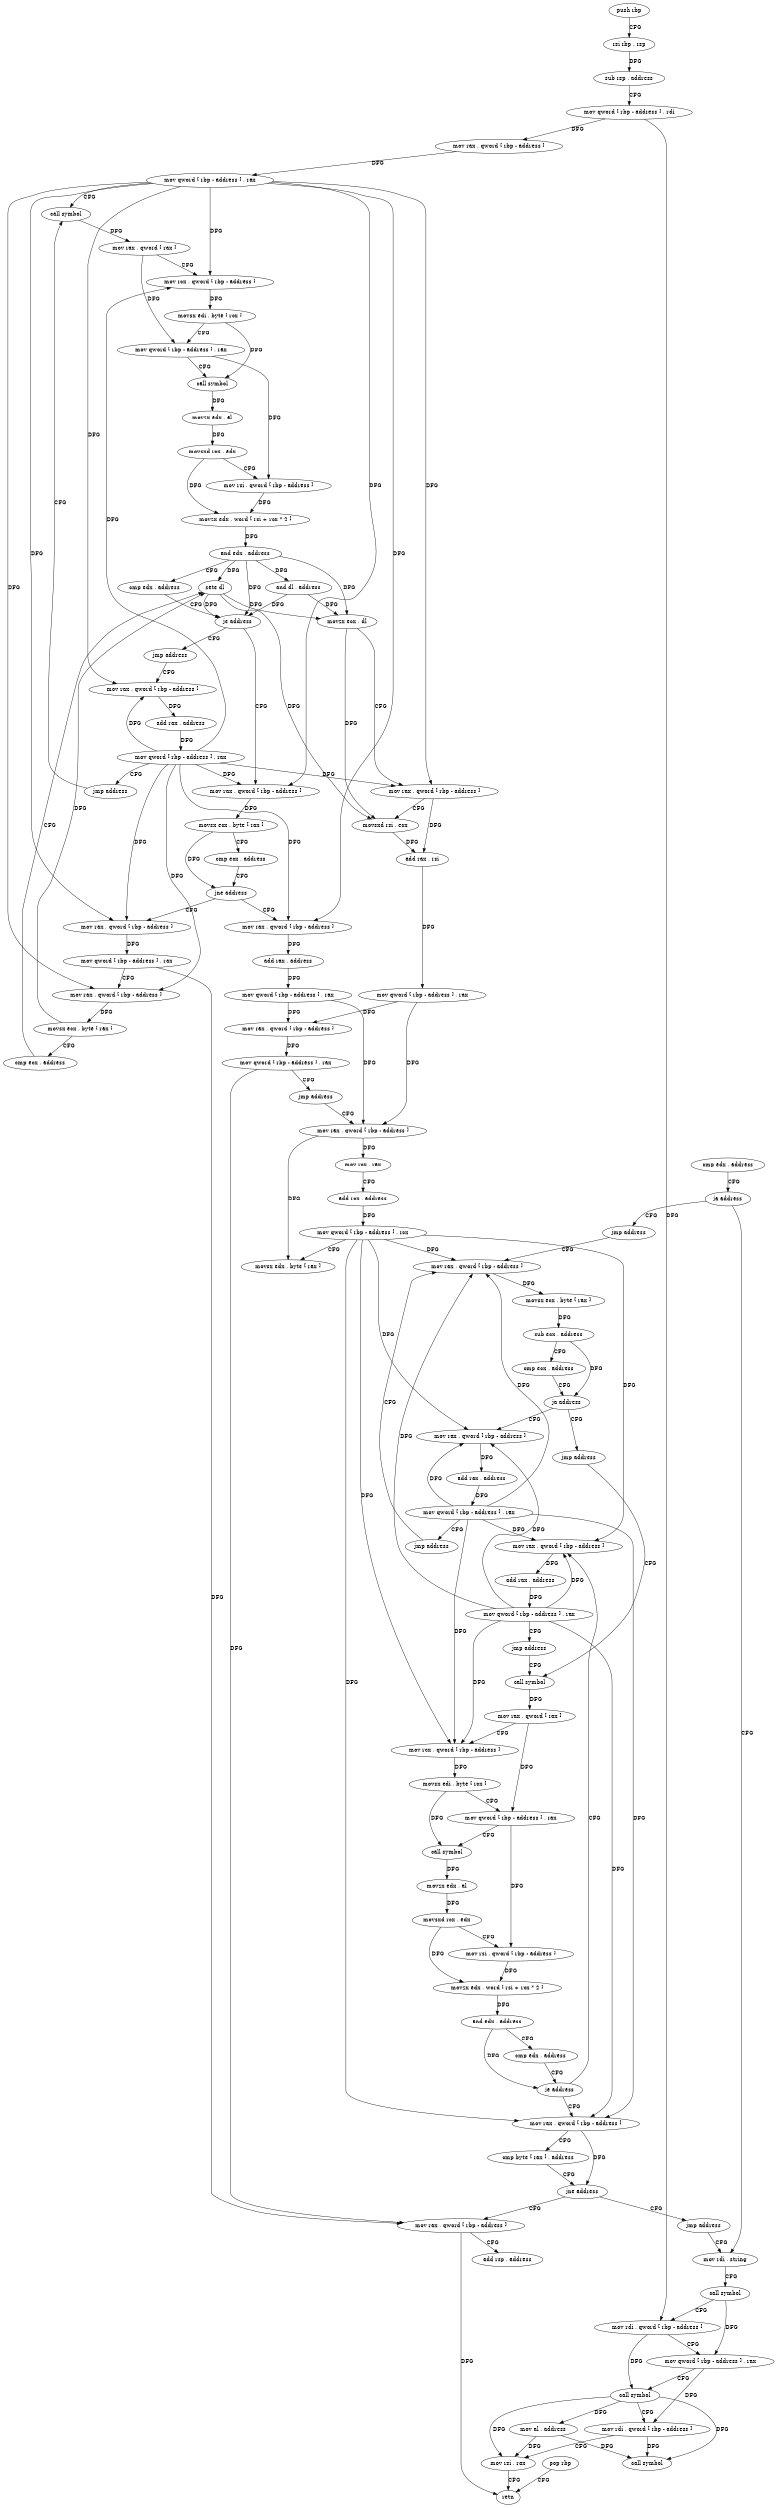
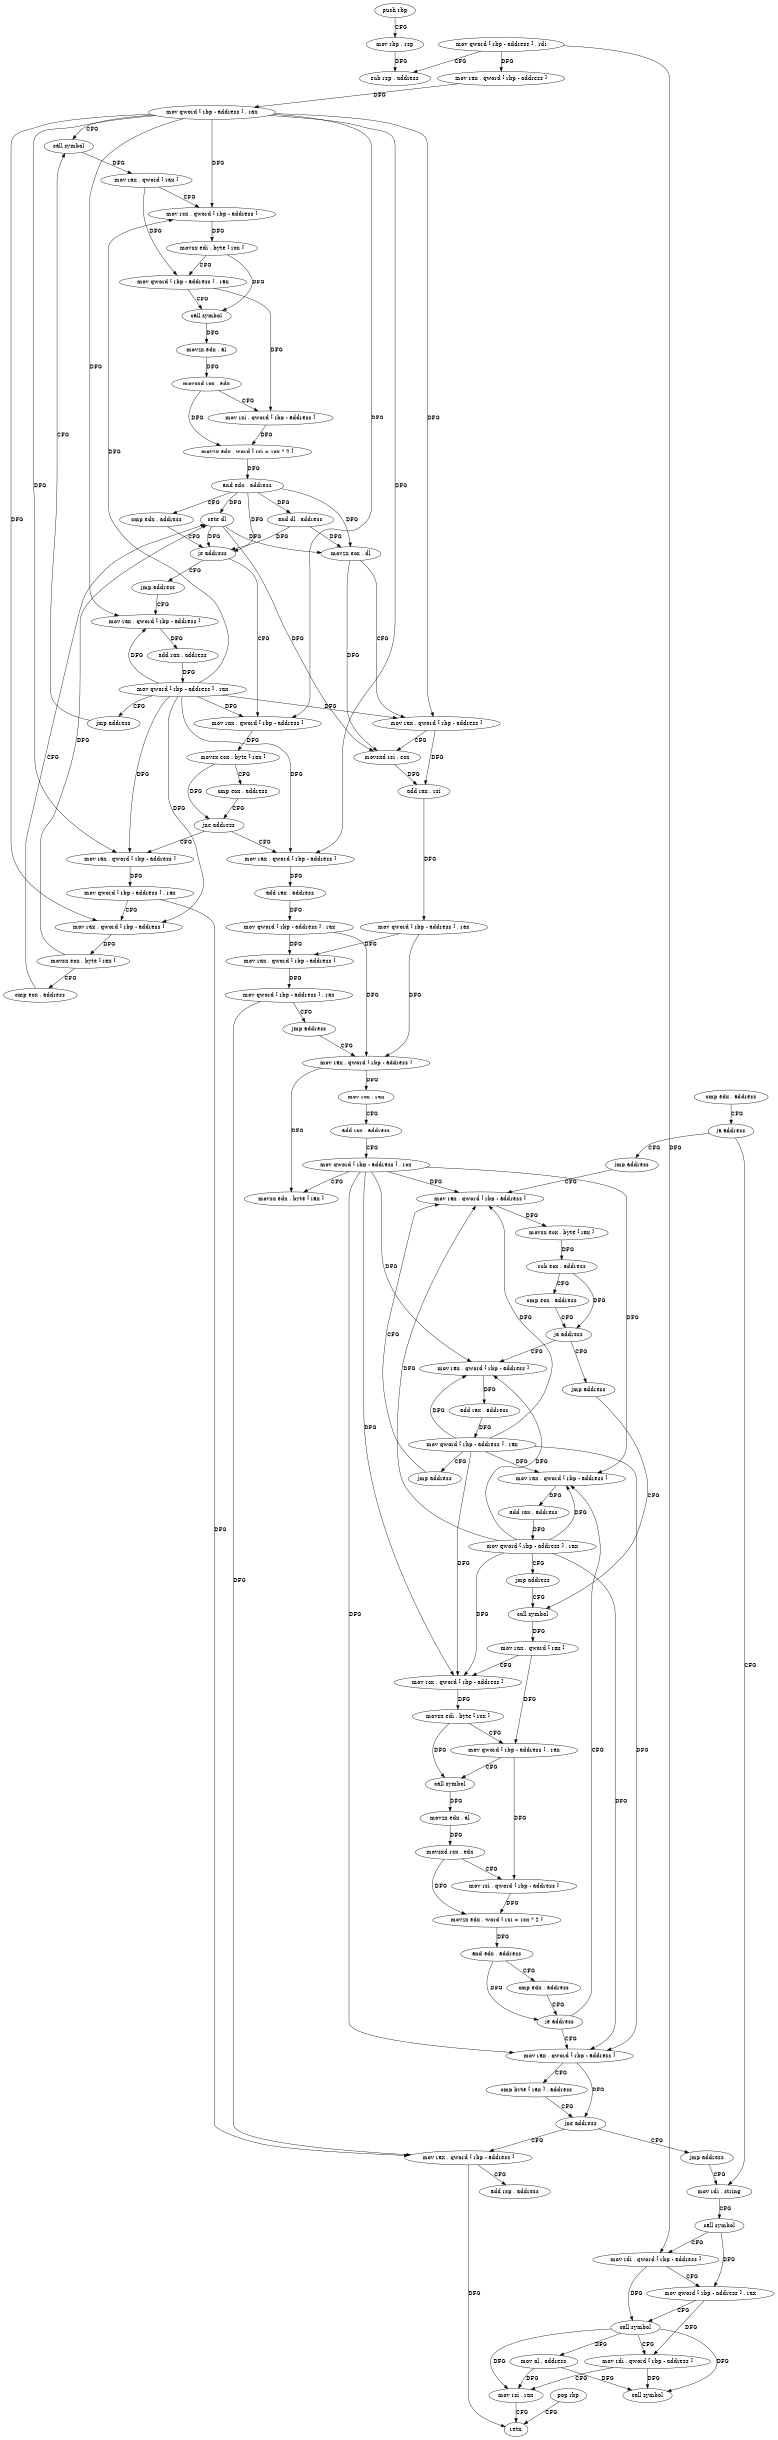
  digraph {
    n1 [label="push rbp"]
-   n2 [label="rsi rbp , rsp"]
+   n2 [label="mov rbp , rsp"]
    n3 [label="sub rsp , address"]
    n4 [label="mov qword [ rbp - address ] , rdi"]
    n5 [label="mov rax , qword [ rbp - address ]"]
    n6 [label="mov rdi , qword [ rbp - address ]"]
    n7 [label="mov qword [ rbp - address ] , rax"]
    n8 [label="mov qword [ rbp - address ] , rax"]
    n9 [label="call symbol"]
    n10 [label="call symbol"]
    n11 [label="mov rax , qword [ rbp - address ]"]
    n12 [label="mov rax , qword [ rbp - address ]"]
    n13 [label="mov rax , qword [ rbp - address ]"]
    n14 [label="mov rax , qword [ rbp - address ]"]
    n15 [label="mov rax , qword [ rbp - address ]"]
    n16 [label="mov rax , qword [ rbp - address ]"]
    n17 [label="mov rcx , qword [ rbp - address ]"]
    n18 [label="mov rax , qword [ rax ]"]
    n19 [label="movsx ecx , byte [ rax ]"]
    n20 [label="mov qword [ rbp - address ] , rax"]
    n21 [label="add rax , address"]
    n22 [label="add rax , address"]
    n23 [label="movsx ecx , byte [ rax ]"]
    n24 [label="movsxd rsi , ecx"]
    n25 [label="add rax , rsi"]
    n26 [label="movsx edi , byte [ rcx ]"]
    n27 [label="mov qword [ rbp - address ] , rax"]
    n28 [label="cmp ecx , address"]
    n29 [label="jne address"]
    n30 [label="mov rax , qword [ rbp - address ]"]
    n31 [label="mov qword [ rbp - address ] , rax"]
    n32 [label="jmp address"]
    n33 [label="mov qword [ rbp - address ] , rax"]
    n34 [label="add rsp , address"]
    n35 [label=retn]
    n36 [label="cmp ecx , address"]
    n37 [label="sete dl"]
    n38 [label="movzx ecx , dl"]
    n39 [label="je address"]
    n40 [label="and dl , address"]
    n41 [label="mov qword [ rbp - address ] , rax"]
    n42 [label="mov rax , qword [ rbp - address ]"]
    n43 [label="mov rax , qword [ rbp - address ]"]
    n44 [label="mov rcx , rax"]
    n45 [label="movsx edx , byte [ rax ]"]
    n46 [label="mov qword [ rbp - address ] , rax"]
    n47 [label="add rcx , address"]
    n48 [label="jmp address"]
    n49 [label="jmp address"]
    n50 [label="mov rdi , string"]
    n51 [label="call symbol"]
    n52 [label="mov rdi , qword [ rbp - address ]"]
    n53 [label="mov rsi , rax"]
    n54 [label="mov al , address"]
    n55 [label="call symbol"]
    n56 [label="jmp address"]
    n57 [label="mov rax , qword [ rbp - address ]"]
    n58 [label="movsx ecx , byte [ rax ]"]
    n59 [label="sub ecx , address"]
    n60 [label="mov qword [ rbp - address ] , rcx"]
    n61 [label="mov rax , qword [ rbp - address ]"]
    n62 [label="mov rcx , qword [ rbp - address ]"]
    n63 [label="mov rax , qword [ rbp - address ]"]
    n64 [label="mov rax , qword [ rbp - address ]"]
    n65 [label="add rax , address"]
    n66 [label="movsx edi , byte [ rcx ]"]
    n67 [label="cmp byte [ rax ] , address"]
    n68 [label="jne address"]
    n69 [label="add rax , address"]
    n70 [label="cmp edx , address"]
    n71 [label="ja address"]
    n72 [label="call symbol"]
    n73 [label="mov rsi , qword [ rbp - address ]"]
    n74 [label="movzx edx , al"]
    n75 [label="movzx edx , word [ rsi + rcx * 2 ]"]
    n76 [label="movsxd rcx , edx"]
    n77 [label="and edx , address"]
    n78 [label="cmp edx , address"]
    n79 [label="cmp ecx , address"]
    n80 [label="ja address"]
    n81 [label="jmp address"]
    n82 [label="call symbol"]
    n83 [label="mov rax , qword [ rax ]"]
    n84 [label="mov qword [ rbp - address ] , rax"]
    n85 [label="mov qword [ rbp - address ] , rax"]
    n86 [label="jmp address"]
    n87 [label="call symbol"]
    n88 [label="mov rsi , qword [ rbp - address ]"]
    n89 [label="movzx edx , al"]
    n90 [label="movzx edx , word [ rsi + rcx * 2 ]"]
    n91 [label="movsxd rcx , edx"]
    n92 [label="and edx , address"]
    n93 [label="cmp edx , address"]
    n94 [label="je address"]
    n95 [label="jmp address"]
    n96 [label="mov qword [ rbp - address ] , rax"]
    n97 [label="jmp address"]
    n98 [label="pop rbp"]
    n1 -> n2 [label=CFG]
    n2 -> n3 [label=DFG]
-   n3 -> n4 [label=CFG]
+   n4 -> n3 [label=CFG]
    n4 -> n5 [label=DFG]
    n4 -> n6 [label=DFG]
    n5 -> n7 [label=DFG]
    n6 -> n8 [label=CFG]
    n6 -> n9 [label=DFG]
    n7 -> n10 [label=CFG]
    n7 -> n11 [label=DFG]
    n7 -> n12 [label=DFG]
    n7 -> n13 [label=DFG]
    n7 -> n14 [label=DFG]
    n7 -> n15 [label=DFG]
    n7 -> n16 [label=DFG]
    n7 -> n17 [label=DFG]
    n8 -> n9 [label=CFG]
    n8 -> n52 [label=DFG]
    n9 -> n52 [label=CFG]
    n9 -> n53 [label=DFG]
    n9 -> n54 [label=DFG]
    n9 -> n55 [label=DFG]
    n10 -> n18 [label=DFG]
    n11 -> n19 [label=DFG]
    n12 -> n20 [label=DFG]
    n13 -> n21 [label=DFG]
    n14 -> n22 [label=DFG]
    n15 -> n23 [label=DFG]
    n16 -> n24 [label=CFG]
    n16 -> n25 [label=DFG]
    n17 -> n26 [label=DFG]
    n18 -> n17 [label=CFG]
    n18 -> n27 [label=DFG]
    n19 -> n28 [label=CFG]
    n19 -> n29 [label=DFG]
    n20 -> n15 [label=CFG]
    n20 -> n30 [label=DFG]
    n21 -> n31 [label=DFG]
    n22 -> n33 [label=DFG]
    n23 -> n36 [label=CFG]
    n23 -> n37 [label=DFG]
    n24 -> n25 [label=DFG]
    n25 -> n41 [label=DFG]
    n26 -> n27 [label=CFG]
    n26 -> n72 [label=DFG]
    n27 -> n72 [label=CFG]
    n27 -> n73 [label=DFG]
    n28 -> n29 [label=CFG]
    n29 -> n12 [label=CFG]
    n29 -> n13 [label=CFG]
    n30 -> n34 [label=CFG]
    n30 -> n35 [label=DFG]
    n31 -> n42 [label=DFG]
    n31 -> n43 [label=DFG]
    n32 -> n14 [label=CFG]
    n33 -> n11 [label=DFG]
    n33 -> n12 [label=DFG]
    n33 -> n13 [label=DFG]
    n33 -> n14 [label=DFG]
    n33 -> n15 [label=DFG]
    n33 -> n16 [label=DFG]
    n33 -> n17 [label=DFG]
    n33 -> n49 [label=CFG]
    n36 -> n37 [label=CFG]
    n37 -> n24 [label=DFG]
    n37 -> n38 [label=DFG]
    n37 -> n39 [label=DFG]
    n38 -> n16 [label=CFG]
    n38 -> n24 [label=DFG]
    n39 -> n11 [label=CFG]
    n39 -> n32 [label=CFG]
    n40 -> n38 [label=DFG]
    n40 -> n39 [label=DFG]
    n41 -> n42 [label=DFG]
    n41 -> n43 [label=DFG]
    n42 -> n44 [label=DFG]
    n42 -> n45 [label=DFG]
    n43 -> n46 [label=DFG]
    n44 -> n47 [label=CFG]
    n46 -> n30 [label=DFG]
    n46 -> n48 [label=CFG]
-   n47 -> n60 [label=DFG]
+   n47 -> n60 [label=CFG]
    n48 -> n42 [label=CFG]
    n49 -> n10 [label=CFG]
    n50 -> n51 [label=CFG]
    n51 -> n6 [label=CFG]
    n51 -> n8 [label=DFG]
    n52 -> n53 [label=CFG]
    n52 -> n55 [label=DFG]
    n53 -> n35 [label=CFG]
    n54 -> n53 [label=DFG]
    n54 -> n55 [label=DFG]
    n56 -> n57 [label=CFG]
    n57 -> n58 [label=DFG]
    n58 -> n59 [label=DFG]
    n59 -> n79 [label=CFG]
    n59 -> n80 [label=DFG]
    n60 -> n45 [label=CFG]
    n60 -> n57 [label=DFG]
    n60 -> n61 [label=DFG]
    n60 -> n62 [label=DFG]
    n60 -> n63 [label=DFG]
    n60 -> n64 [label=DFG]
    n61 -> n65 [label=DFG]
    n62 -> n66 [label=DFG]
    n63 -> n67 [label=CFG]
    n63 -> n68 [label=DFG]
    n64 -> n69 [label=DFG]
    n65 -> n84 [label=DFG]
    n66 -> n85 [label=CFG]
    n66 -> n87 [label=DFG]
    n67 -> n68 [label=CFG]
    n68 -> n30 [label=CFG]
    n68 -> n95 [label=CFG]
    n69 -> n96 [label=DFG]
    n70 -> n71 [label=CFG]
    n71 -> n50 [label=CFG]
    n71 -> n56 [label=CFG]
    n72 -> n74 [label=DFG]
    n73 -> n75 [label=DFG]
    n74 -> n76 [label=DFG]
    n75 -> n77 [label=DFG]
    n76 -> n73 [label=CFG]
    n76 -> n75 [label=DFG]
    n77 -> n37 [label=DFG]
    n77 -> n38 [label=DFG]
    n77 -> n39 [label=DFG]
    n77 -> n40 [label=DFG]
    n77 -> n78 [label=CFG]
    n78 -> n39 [label=CFG]
    n79 -> n80 [label=CFG]
    n80 -> n61 [label=CFG]
    n80 -> n81 [label=CFG]
    n81 -> n82 [label=CFG]
    n82 -> n83 [label=DFG]
    n83 -> n62 [label=CFG]
    n83 -> n85 [label=DFG]
    n84 -> n57 [label=DFG]
    n84 -> n61 [label=DFG]
    n84 -> n62 [label=DFG]
    n84 -> n63 [label=DFG]
    n84 -> n64 [label=DFG]
    n84 -> n86 [label=CFG]
    n85 -> n87 [label=CFG]
    n85 -> n88 [label=DFG]
    n86 -> n57 [label=CFG]
    n87 -> n89 [label=DFG]
    n88 -> n90 [label=DFG]
    n89 -> n91 [label=DFG]
    n90 -> n92 [label=DFG]
    n91 -> n88 [label=CFG]
    n91 -> n90 [label=DFG]
    n92 -> n93 [label=CFG]
    n92 -> n94 [label=DFG]
    n93 -> n94 [label=CFG]
    n94 -> n63 [label=CFG]
    n94 -> n64 [label=CFG]
    n95 -> n50 [label=CFG]
    n96 -> n57 [label=DFG]
    n96 -> n61 [label=DFG]
    n96 -> n62 [label=DFG]
    n96 -> n63 [label=DFG]
    n96 -> n64 [label=DFG]
    n96 -> n97 [label=CFG]
    n97 -> n82 [label=CFG]
    n98 -> n35 [label=CFG]
  }
